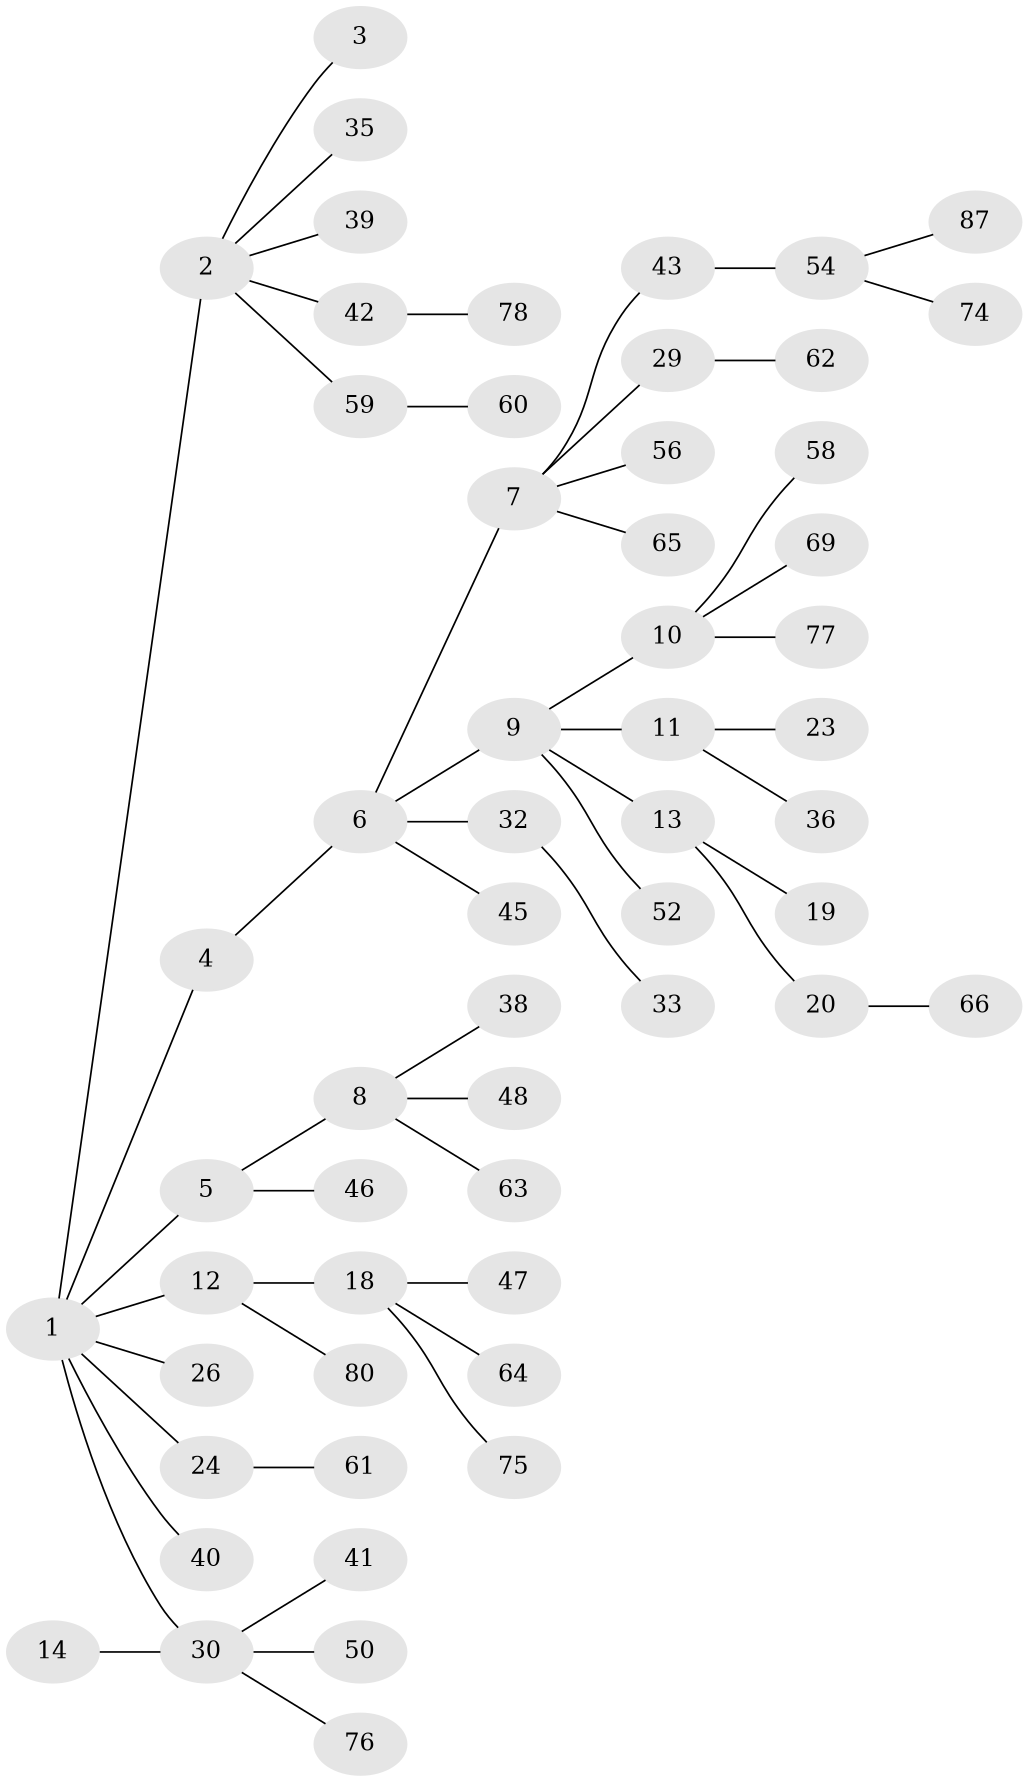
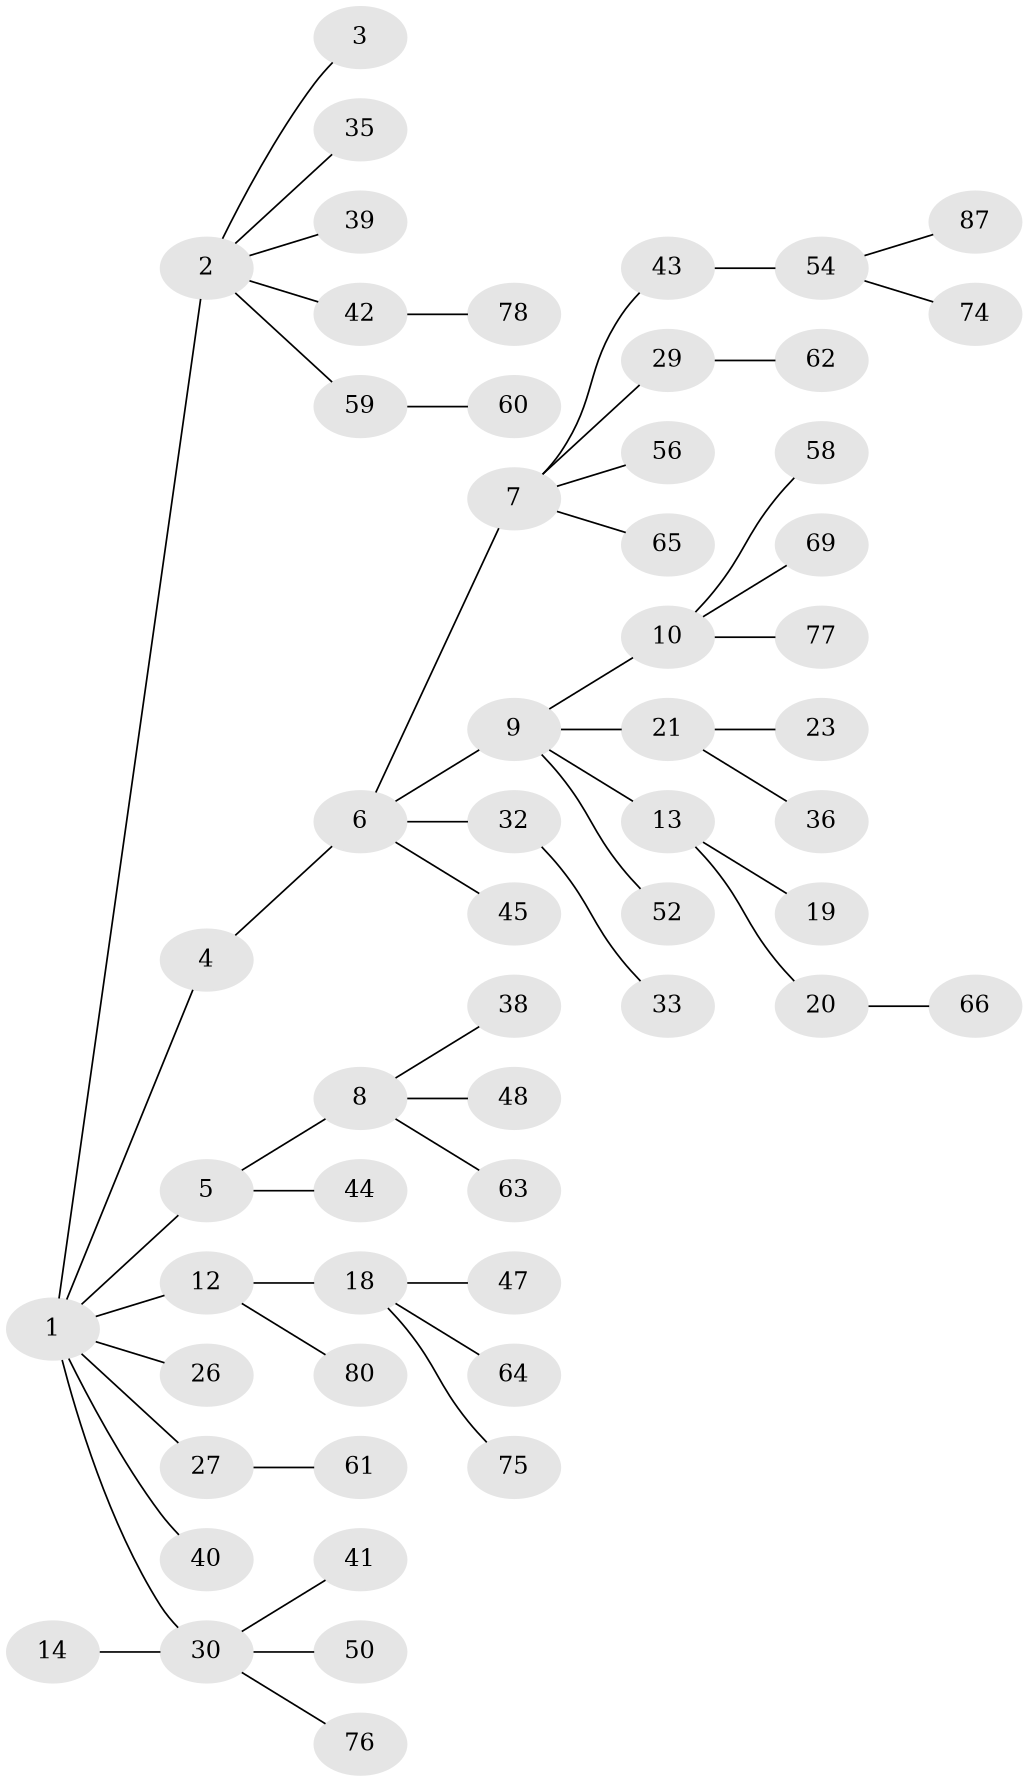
  graph {
    rankdir=LR
    node [color=gray90 style=filled]
    1 [super="+15"]
    2 [super="+21"]
    4 [super="+22"]
    5 [super="+31"]
    12 [super="+16"]
    26
-   27 [super="+67" label=24]
+   27 [super="+67"]
    40
    30 [super="+73"]
    3
    35 [super="+37"]
    39
    42 [super="+71"]
    59
    6 [super="+46"]
    8 [super="+29"]
-   44 [label=46]
+   44
    18 [super="+25"]
    80
    14
    61
    78
    60
    7 [super="+24"]
    9 [super="+81"]
    32
    45
    38
    48
    63
    43
    n32 [label=29]
    56
    65
    10 [super="+34"]
-   11 [super="+28"]
+   11 [super="+28" label=21]
    13 [super="+17"]
    52 [super="+55"]
    33 [super="+75"]
    54 [super="+70"]
    62
    58
    69
    77
    23
    36
    19
    20
    47 [super="+68"]
    64
    n51 [label=75 super="+82"]
    66
    41 [super="+53"]
    50 [super="+51"]
    76
    n56 [label=87]
    74
    1 -- 2
    1 -- 4
    1 -- 5
    1 -- 12
    1 -- 26
    1 -- 27
    1 -- 40
    1 -- 30
    2 -- 3
    2 -- 35
    2 -- 39
    2 -- 42
    2 -- 59
    4 -- 6
    5 -- 8
    5 -- 44
    12 -- 18
    12 -- 80
    27 -- 61
    30 -- 41
    30 -- 50
    30 -- 76
    42 -- 78
    59 -- 60
    6 -- 7
    6 -- 9
    6 -- 32
    6 -- 45
    8 -- 38
    8 -- 48
    8 -- 63
    18 -- 47
    18 -- 64
    18 -- n51
    14 -- 30
    7 -- 43
    7 -- n32
    7 -- 56
    7 -- 65
    9 -- 10
    9 -- 11
    9 -- 13
    9 -- 52
    32 -- 33
    43 -- 54
    n32 -- 62
    10 -- 58
    10 -- 69
    10 -- 77
    11 -- 23
    11 -- 36
    13 -- 19
    13 -- 20
    54 -- n56
    54 -- 74
    20 -- 66
  }
